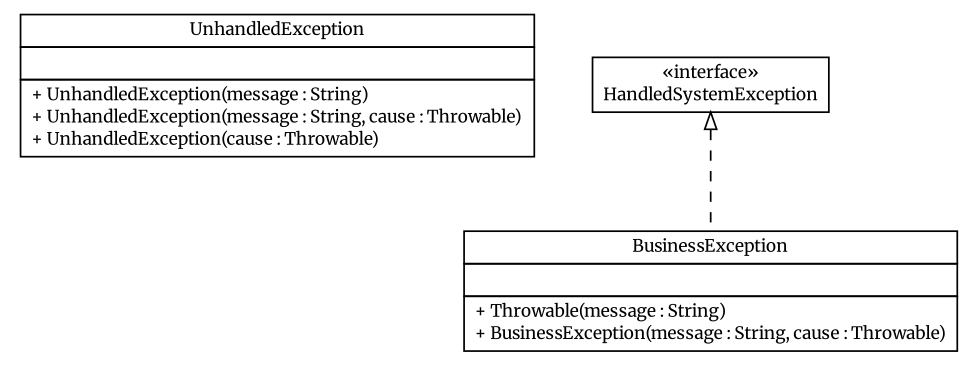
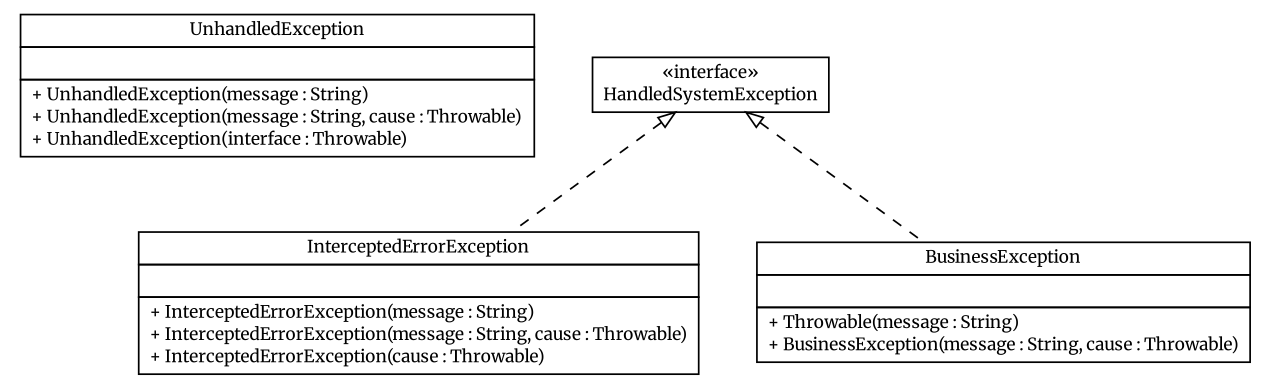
  digraph {
    fontname=Merriweather
    nodesep=0.25
    ranksep=0.5
    node [fontcolor=black fontname=Merriweather fontsize=10.0 shape=plaintext]
    edge [arrowtail=empty dir=back fontname=Merriweather fontsize=10 headport=p labelfontname=arial labelfontsize=10 style=dashed tailport=p]
-   n1 [label=<<table title="br.gov.to.sefaz.exception.UnhandledException" border="0" cellborder="1" cellspacing="0" cellpadding="2" port="p" href="./UnhandledException.html"> 		<tr><td><table border="0" cellspacing="0" cellpadding="1"> <tr><td align="center" balign="center"> UnhandledException </td></tr> 		</table></td></tr> 		<tr><td><table border="0" cellspacing="0" cellpadding="1"> <tr><td align="left" balign="left">  </td></tr> 		</table></td></tr> 		<tr><td><table border="0" cellspacing="0" cellpadding="1"> <tr><td align="left" balign="left"> + UnhandledException(message : String) </td></tr> <tr><td align="left" balign="left"> + UnhandledException(message : String, cause : Throwable) </td></tr> <tr><td align="left" balign="left"> + UnhandledException(cause : Throwable) </td></tr> 		</table></td></tr> 		</table>>]
+   n1 [label=<<table title="br.gov.to.sefaz.exception.UnhandledException" border="0" cellborder="1" cellspacing="0" cellpadding="2" port="p" href="./UnhandledException.html"> 		<tr><td><table border="0" cellspacing="0" cellpadding="1"> <tr><td align="center" balign="center"> UnhandledException </td></tr> 		</table></td></tr> 		<tr><td><table border="0" cellspacing="0" cellpadding="1"> <tr><td align="left" balign="left">  </td></tr> 		</table></td></tr> 		<tr><td><table border="0" cellspacing="0" cellpadding="1"> <tr><td align="left" balign="left"> + UnhandledException(message : String) </td></tr> <tr><td align="left" balign="left"> + UnhandledException(message : String, cause : Throwable) </td></tr> <tr><td align="left" balign="left"> + UnhandledException(interface : Throwable) </td></tr> 		</table></td></tr> 		</table>>]
+   n2 [label=<<table title="br.gov.to.sefaz.exception.InterceptedErrorException" border="0" cellborder="1" cellspacing="0" cellpadding="2" port="p" href="./InterceptedErrorException.html"> 		<tr><td><table border="0" cellspacing="0" cellpadding="1"> <tr><td align="center" balign="center"> InterceptedErrorException </td></tr> 		</table></td></tr> 		<tr><td><table border="0" cellspacing="0" cellpadding="1"> <tr><td align="left" balign="left">  </td></tr> 		</table></td></tr> 		<tr><td><table border="0" cellspacing="0" cellpadding="1"> <tr><td align="left" balign="left"> + InterceptedErrorException(message : String) </td></tr> <tr><td align="left" balign="left"> + InterceptedErrorException(message : String, cause : Throwable) </td></tr> <tr><td align="left" balign="left"> + InterceptedErrorException(cause : Throwable) </td></tr> 		</table></td></tr> 		</table>>]
    n3 [label=<<table title="br.gov.to.sefaz.exception.HandledSystemException" border="0" cellborder="1" cellspacing="0" cellpadding="2" port="p" href="./HandledSystemException.html"> 		<tr><td><table border="0" cellspacing="0" cellpadding="1"> <tr><td align="center" balign="center"> &#171;interface&#187; </td></tr> <tr><td align="center" balign="center"> HandledSystemException </td></tr> 		</table></td></tr> 		</table>>]
    n4 [label=<<table title="br.gov.to.sefaz.exception.BusinessException" border="0" cellborder="1" cellspacing="0" cellpadding="2" port="p" href="./BusinessException.html"> 		<tr><td><table border="0" cellspacing="0" cellpadding="1"> <tr><td align="center" balign="center"> BusinessException </td></tr> 		</table></td></tr> 		<tr><td><table border="0" cellspacing="0" cellpadding="1"> <tr><td align="left" balign="left">  </td></tr> 		</table></td></tr> 		<tr><td><table border="0" cellspacing="0" cellpadding="1"> <tr><td align="left" balign="left"> + Throwable(message : String) </td></tr> <tr><td align="left" balign="left"> + BusinessException(message : String, cause : Throwable) </td></tr> 		</table></td></tr> 		</table>>]
+   n3 -> n2
    n3 -> n4
  }
